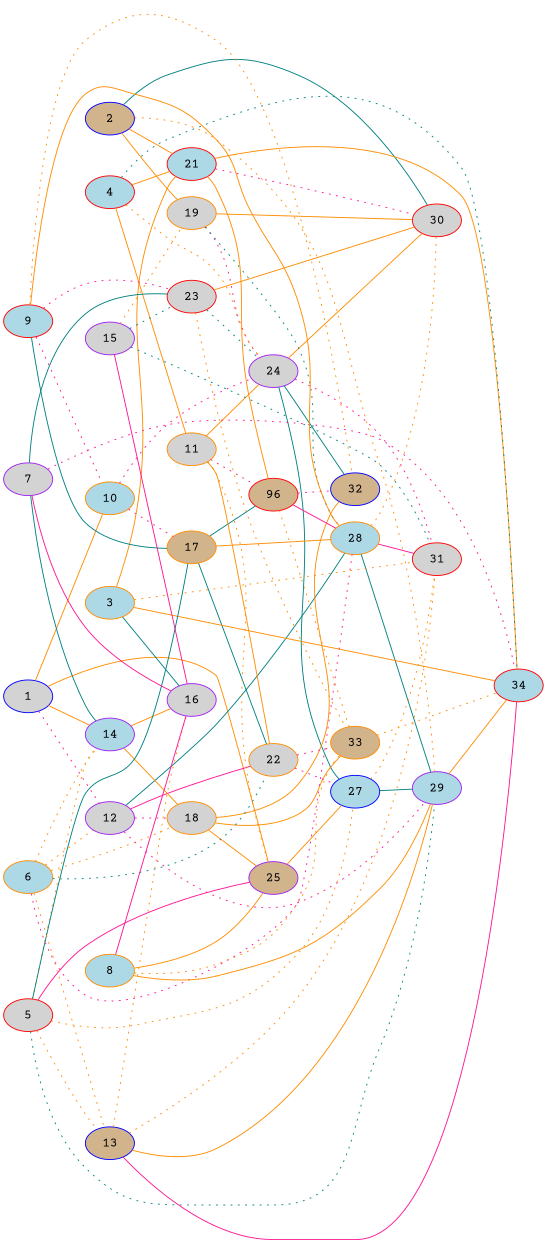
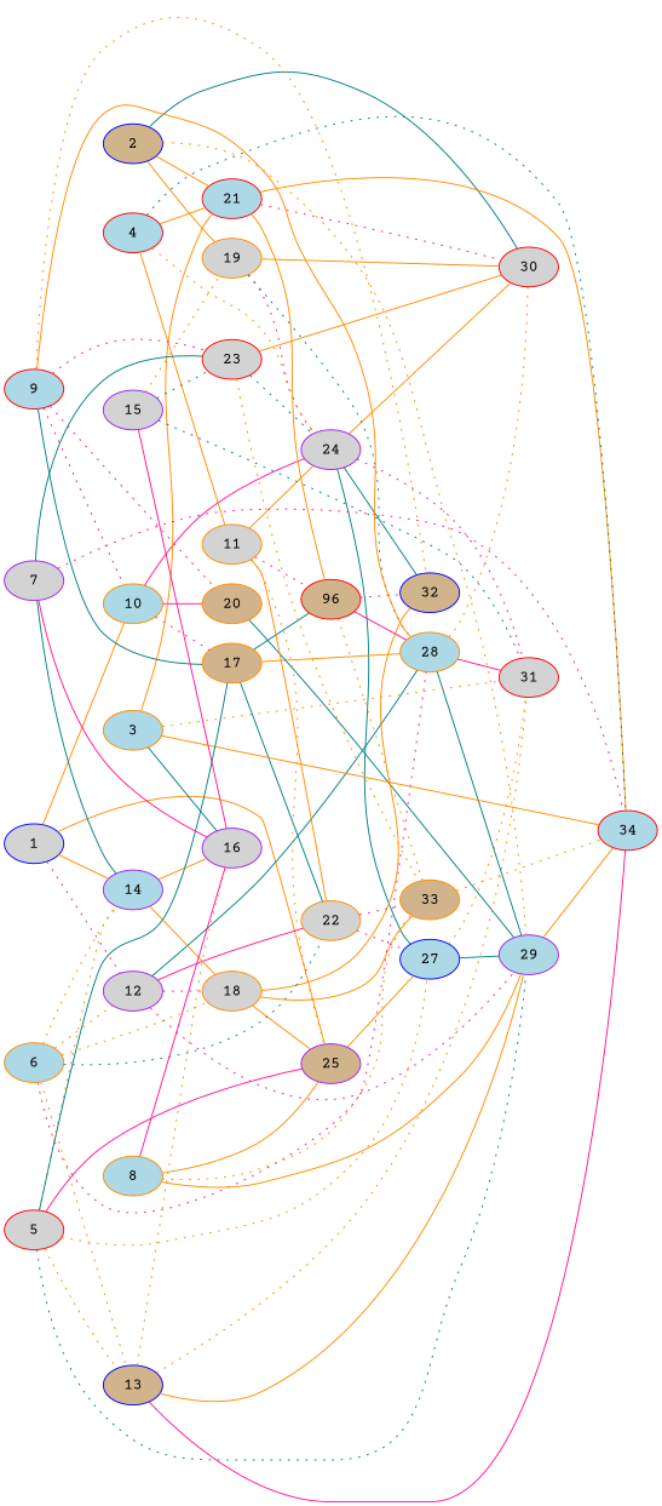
  graph {
    fontname="Courier Prime"
    rankdir=LR
    node [color=darkorange fillcolor=lightgrey fontname="Courier Prime" style=filled]
    edge [color=darkorange fontname="Courier Prime" style=solid weight=1.0]
    1 [color=blue]
    10 [fillcolor=lightblue]
    12 [color=purple]
    14 [color=purple fillcolor=lightblue]
    25 [color=purple fillcolor=tan]
    24 [color=purple]
    17 [fillcolor=tan]
+   20 [fillcolor=tan]
    29 [color=purple fillcolor=lightblue]
    18
    22
    28 [fillcolor=lightblue]
    16 [color=purple]
    27 [color=blue fillcolor=lightblue]
    2 [color=blue fillcolor=tan]
    19
    21 [color=red fillcolor=lightblue]
    30 [color=red]
    34 [color=red fillcolor=lightblue]
    n20 [color=red fillcolor=tan label=96]
    3 [fillcolor=lightblue]
    31 [color=red]
    4 [color=red fillcolor=lightblue]
    11
    32 [color=blue fillcolor=tan]
    5 [color=red]
    13 [color=blue fillcolor=tan]
    6 [fillcolor=lightblue]
    33 [fillcolor=tan]
    7 [color=purple]
    23 [color=red]
    8 [fillcolor=lightblue]
    9 [color=red fillcolor=lightblue]
    15 [color=purple]
    1 -- 10
    1 -- 12 [color=deeppink style=dotted]
    1 -- 14
    1 -- 25
-   10 -- 24 [color=deeppink style=dotted]
+   10 -- 24 [color=deeppink]
    10 -- 17 [color=deeppink style=dotted]
+   10 -- 20 [color=deeppink weight=2.0]
    12 -- 29 [color=deeppink style=dotted]
    12 -- 18 [color=deeppink style=dotted]
    12 -- 22 [color=deeppink]
    12 -- 28 [color=teal]
    14 -- 18
    14 -- 16
    25 -- 27
    24 -- 27 [color=teal]
    24 -- 30
    24 -- 31 [color=deeppink style=dotted]
    24 -- 32 [color=teal]
    17 -- 22 [color=teal]
    17 -- 28
    17 -- n20 [color=teal]
+   20 -- 29 [color=teal]
    29 -- 34 [weight=2.0]
    18 -- 25
    18 -- 32
    18 -- 33
    22 -- 27 [color=deeppink style=dotted]
    22 -- 33 [color=deeppink style=dotted]
    28 -- 29 [color=teal]
    28 -- 30 [style=dotted]
    28 -- 31 [color=deeppink]
    27 -- 29 [color=teal]
    27 -- 31 [style=dotted]
    2 -- 29 [style=dotted]
    2 -- 19
    2 -- 21
    2 -- 30 [color=teal]
    19 -- 24 [color=deeppink style=dotted]
    19 -- 28 [color=teal style=dotted weight=2.0]
    19 -- 30
    21 -- 30 [color=deeppink style=dotted]
    21 -- 34
    21 -- n20
    n20 -- 28 [color=deeppink]
    n20 -- 32 [color=deeppink style=dotted]
    n20 -- 33 [style=dotted]
    3 -- 16 [color=teal]
    3 -- 21
    3 -- 34
    3 -- 31 [style=dotted]
    4 -- 24 [style=dotted]
    4 -- 21
    4 -- 34 [color=teal style=dotted]
    4 -- 11
    11 -- 25 [style=dotted]
    11 -- 24 [weight=2.0]
    11 -- 22
    11 -- n20 [color=deeppink style=dotted]
    5 -- 14 [style=dotted]
    5 -- 25 [color=deeppink]
    5 -- 17 [color=teal]
    5 -- 29 [color=teal style=dotted]
    5 -- 27 [style=dotted]
    5 -- 13 [style=dotted]
    13 -- 29
    13 -- 16 [style=dotted]
    13 -- 34 [color=deeppink]
    13 -- 31 [style=dotted]
    6 -- 12 [style=dotted]
    6 -- 14 [style=dotted]
    6 -- 18 [style=dotted]
    6 -- 22 [color=teal style=dotted]
    6 -- 28 [color=deeppink style=dotted]
    6 -- 13 [style=dotted]
    33 -- 34 [style=dotted]
    7 -- 14 [color=teal]
    7 -- 16 [color=deeppink]
    7 -- 34 [color=deeppink style=dotted]
    7 -- 23 [color=teal]
    23 -- 24 [color=teal style=dotted]
    23 -- 30
    23 -- 33 [style=dotted]
    8 -- 25
    8 -- 29
    8 -- 16 [color=deeppink]
    8 -- 33 [style=dotted]
    9 -- 10 [color=deeppink style=dotted]
    9 -- 17 [color=teal]
+   9 -- 20 [color=deeppink style=dotted]
    9 -- 28
    9 -- 32 [style=dotted]
    9 -- 23 [color=deeppink style=dotted]
    15 -- 16 [color=deeppink]
    15 -- 19 [style=dotted]
    15 -- 31 [color=teal style=dotted]
    15 -- 23 [color=teal style=dotted]
  }
